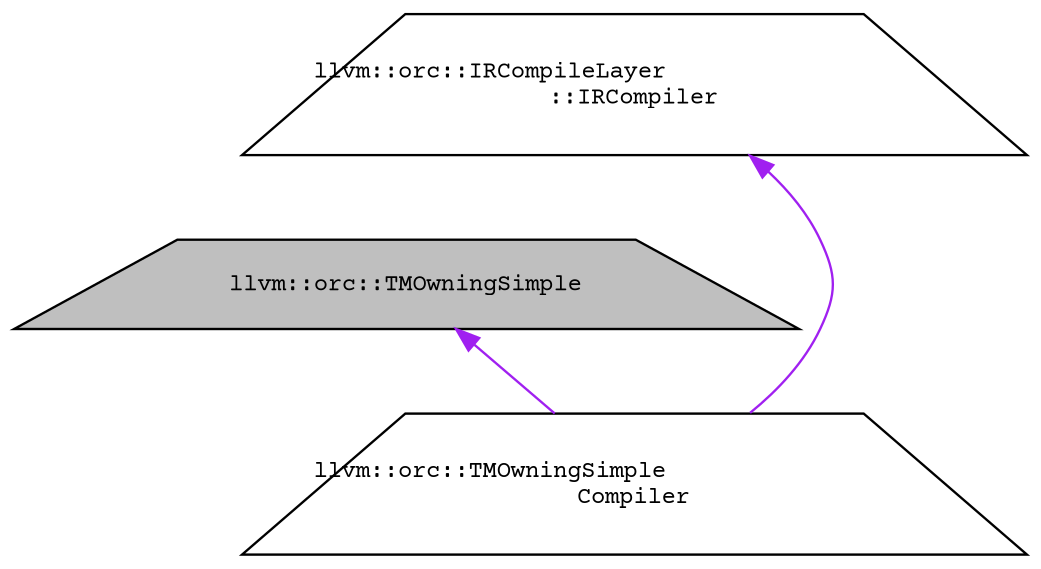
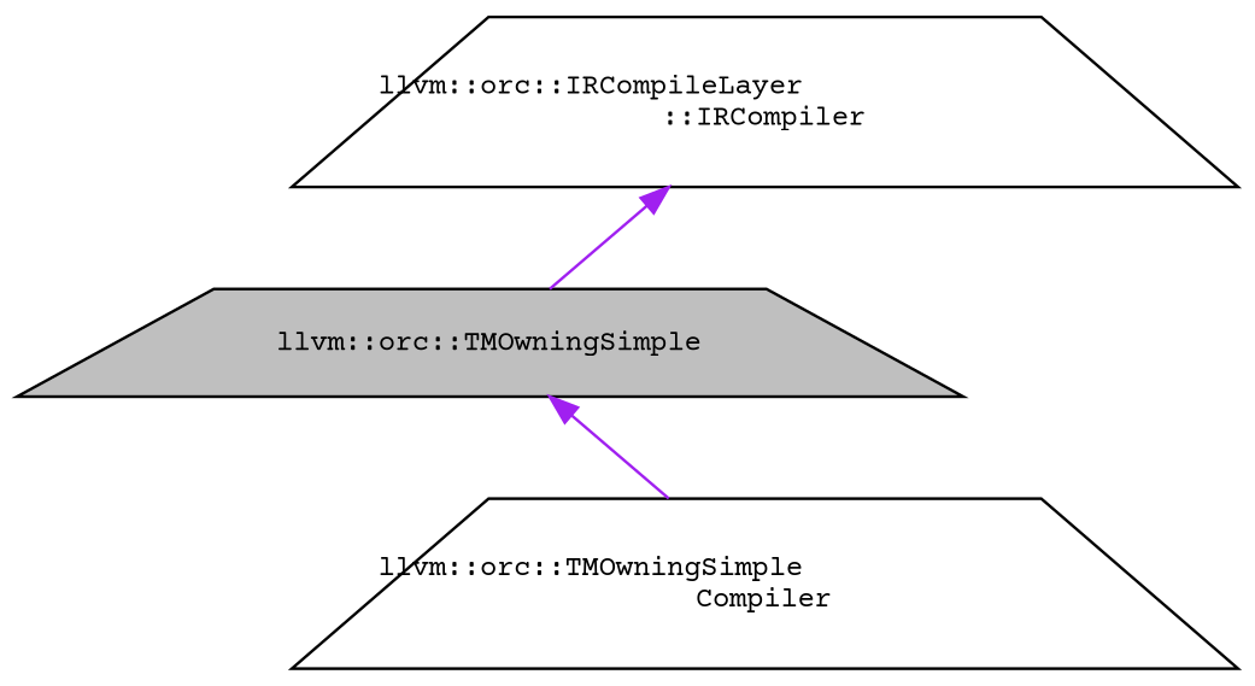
  digraph {
    fontname="Courier Prime"
    node [color=black fontname="Courier Prime" fontsize=10 shape=trapezium]
    edge [color=purple dir=back fontname="Courier Prime" fontsize=10 labelfontname=Helvetica labelfontsize=10 style=solid]
    n1 [fillcolor=grey75 fontcolor=black height=0.2 label="llvm::orc::TMOwningSimple" style=filled width=0.4]
    n2 [height=0.2 label="llvm::orc::TMOwningSimple\lCompiler" width=0.4]
    n3 [height=0.2 label="llvm::orc::IRCompileLayer\l::IRCompiler" width=0.4]
    n1 -> n2
-   n3 -> n2
+   n3 -> n1
  }
